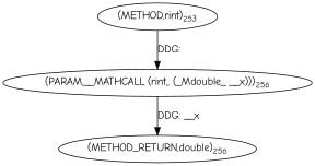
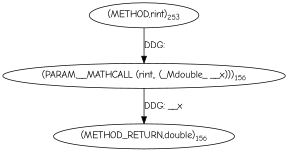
  digraph {
    fontname="Comic Neue"
    node [fontname="Comic Neue"]
    edge [fontname="Comic Neue"]
    n1 [label=<(METHOD,rint)<SUB>253</SUB>>]
-   n2 [label=<(PARAM,__MATHCALL (rint,, (_Mdouble_ __x)))<SUB>256</SUB>>]
-   n3 [label=<(METHOD_RETURN,double)<SUB>256</SUB>>]
+   n2 [label=<(PARAM,__MATHCALL (rint,, (_Mdouble_ __x)))<SUB>156</SUB>>]
+   n3 [label=<(METHOD_RETURN,double)<SUB>156</SUB>>]
    n1 -> n2 [label="DDG: "]
    n2 -> n3 [label="DDG: __x"]
  }
